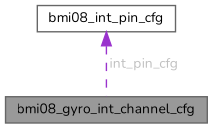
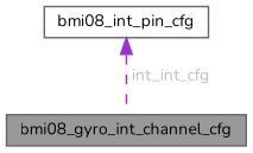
  digraph {
    fontname=Nunito
    node [color=gray40 fontname=Nunito fontsize=10 shape=box style=filled]
    n1 [fillcolor=grey60 fontcolor=black height=0.2 label=bmi08_gyro_int_channel_cfg width=0.4]
    n2 [fillcolor=white height=0.2 label=bmi08_int_pin_cfg width=0.4]
-   n2 -> n1 [color=darkorchid3 dir=back fontcolor=grey fontname=Nunito fontsize=10 label=" int_pin_cfg" labelfontname=Helvetica labelfontsize=10 style=dashed]
+   n2 -> n1 [color=darkorchid3 dir=back fontcolor=grey fontname=Nunito fontsize=10 label=" int_int_cfg" labelfontname=Helvetica labelfontsize=10 style=dashed]
  }
